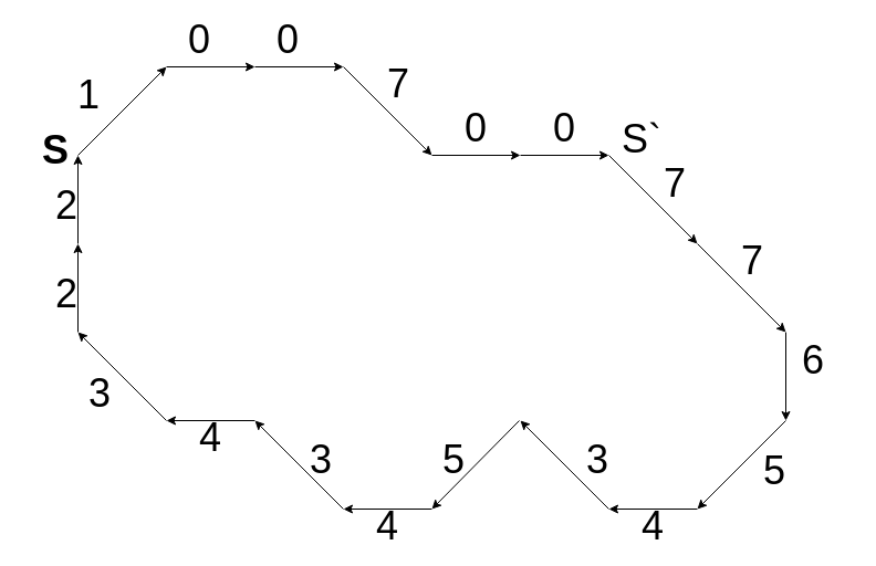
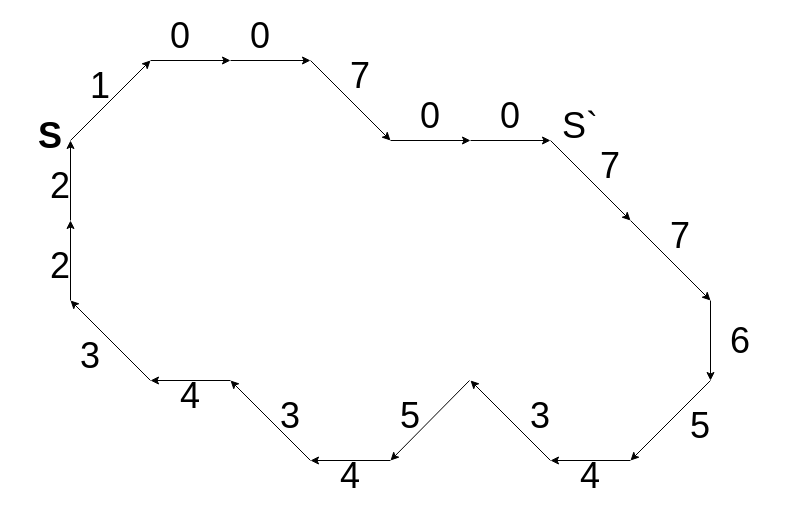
  <mxCell id="0" />
  <mxCell id="1" parent="0" />
  <mxCell id="2" value="" style="endArrow=classic;html=1;rounded=0;" parent="1" edge="1"><mxGeometry width="50" height="50" relative="1" as="geometry"><mxPoint x="70" y="140" as="sourcePoint" /><mxPoint x="150" y="60" as="targetPoint" /></mxGeometry></mxCell>
  <mxCell id="3" value="" style="endArrow=classic;html=1;rounded=0;" parent="1" edge="1"><mxGeometry width="50" height="50" relative="1" as="geometry"><mxPoint x="150" y="60" as="sourcePoint" /><mxPoint x="230" y="60" as="targetPoint" /></mxGeometry></mxCell>
  <mxCell id="4" value="" style="endArrow=classic;html=1;rounded=0;" parent="1" edge="1"><mxGeometry width="50" height="50" relative="1" as="geometry"><mxPoint x="230" y="60" as="sourcePoint" /><mxPoint x="310" y="60" as="targetPoint" /></mxGeometry></mxCell>
  <mxCell id="5" value="" style="endArrow=classic;html=1;rounded=0;" parent="1" edge="1"><mxGeometry width="50" height="50" relative="1" as="geometry"><mxPoint x="390" y="140" as="sourcePoint" /><mxPoint x="470" y="140" as="targetPoint" /></mxGeometry></mxCell>
  <mxCell id="6" value="" style="endArrow=classic;html=1;rounded=0;" parent="1" edge="1"><mxGeometry width="50" height="50" relative="1" as="geometry"><mxPoint x="470" y="140" as="sourcePoint" /><mxPoint x="550" y="140" as="targetPoint" /></mxGeometry></mxCell>
  <mxCell id="7" value="" style="endArrow=classic;html=1;rounded=0;" parent="1" edge="1"><mxGeometry width="50" height="50" relative="1" as="geometry"><mxPoint x="310" y="60" as="sourcePoint" /><mxPoint x="390" y="140" as="targetPoint" /></mxGeometry></mxCell>
  <mxCell id="8" value="" style="endArrow=classic;html=1;rounded=0;" parent="1" edge="1"><mxGeometry width="50" height="50" relative="1" as="geometry"><mxPoint x="630" y="220" as="sourcePoint" /><mxPoint x="710" y="300" as="targetPoint" /></mxGeometry></mxCell>
  <mxCell id="9" value="" style="endArrow=classic;html=1;rounded=0;" parent="1" edge="1"><mxGeometry width="50" height="50" relative="1" as="geometry"><mxPoint x="550" y="140" as="sourcePoint" /><mxPoint x="630" y="220" as="targetPoint" /></mxGeometry></mxCell>
  <mxCell id="10" value="" style="endArrow=classic;html=1;rounded=0;" parent="1" edge="1"><mxGeometry width="50" height="50" relative="1" as="geometry"><mxPoint x="710" y="300" as="sourcePoint" /><mxPoint x="710" y="380" as="targetPoint" /></mxGeometry></mxCell>
  <mxCell id="11" value="" style="endArrow=classic;html=1;rounded=0;" parent="1" edge="1"><mxGeometry width="50" height="50" relative="1" as="geometry"><mxPoint x="710" y="380" as="sourcePoint" /><mxPoint x="630" y="460" as="targetPoint" /></mxGeometry></mxCell>
  <mxCell id="12" value="" style="endArrow=classic;html=1;rounded=0;" parent="1" edge="1"><mxGeometry width="50" height="50" relative="1" as="geometry"><mxPoint x="630" y="460" as="sourcePoint" /><mxPoint x="550" y="460" as="targetPoint" /></mxGeometry></mxCell>
  <mxCell id="13" value="" style="endArrow=classic;html=1;rounded=0;" parent="1" edge="1"><mxGeometry width="50" height="50" relative="1" as="geometry"><mxPoint x="550" y="460" as="sourcePoint" /><mxPoint x="470" y="380" as="targetPoint" /></mxGeometry></mxCell>
  <mxCell id="14" value="" style="endArrow=classic;html=1;rounded=0;" parent="1" edge="1"><mxGeometry width="50" height="50" relative="1" as="geometry"><mxPoint x="469" y="380" as="sourcePoint" /><mxPoint x="390" y="460" as="targetPoint" /></mxGeometry></mxCell>
  <mxCell id="15" value="" style="endArrow=classic;html=1;rounded=0;" parent="1" edge="1"><mxGeometry width="50" height="50" relative="1" as="geometry"><mxPoint x="390" y="460" as="sourcePoint" /><mxPoint x="310" y="460" as="targetPoint" /></mxGeometry></mxCell>
  <mxCell id="16" value="" style="endArrow=classic;html=1;rounded=0;" parent="1" edge="1"><mxGeometry width="50" height="50" relative="1" as="geometry"><mxPoint x="310" y="460" as="sourcePoint" /><mxPoint x="230" y="380" as="targetPoint" /></mxGeometry></mxCell>
  <mxCell id="17" value="" style="endArrow=classic;html=1;rounded=0;" parent="1" edge="1"><mxGeometry width="50" height="50" relative="1" as="geometry"><mxPoint x="230" y="380" as="sourcePoint" /><mxPoint x="150" y="380" as="targetPoint" /></mxGeometry></mxCell>
  <mxCell id="18" value="" style="endArrow=classic;html=1;rounded=0;" parent="1" edge="1"><mxGeometry width="50" height="50" relative="1" as="geometry"><mxPoint x="150" y="380" as="sourcePoint" /><mxPoint x="70" y="300" as="targetPoint" /></mxGeometry></mxCell>
  <mxCell id="19" value="" style="endArrow=classic;html=1;rounded=0;" parent="1" edge="1"><mxGeometry width="50" height="50" relative="1" as="geometry"><mxPoint x="70" y="300" as="sourcePoint" /><mxPoint x="70" y="220" as="targetPoint" /></mxGeometry></mxCell>
  <mxCell id="20" value="" style="endArrow=classic;html=1;rounded=0;" parent="1" edge="1"><mxGeometry width="50" height="50" relative="1" as="geometry"><mxPoint x="70" y="220" as="sourcePoint" /><mxPoint x="70" y="140" as="targetPoint" /></mxGeometry></mxCell>
  <mxCell id="21" value="&lt;font style=&quot;font-size: 36px&quot;&gt;&lt;b&gt;S&lt;/b&gt;&lt;/font&gt;" style="text;html=1;strokeColor=none;fillColor=none;align=center;verticalAlign=middle;whiteSpace=wrap;rounded=0;" parent="1" vertex="1"><mxGeometry x="20" y="120" width="60" height="30" as="geometry" /></mxCell>
- <mxCell id="22" value="6" style="text;html=1;strokeColor=none;fillColor=none;align=center;verticalAlign=middle;whiteSpace=wrap;rounded=0;fontSize=36;" parent="1" vertex="1"><mxGeometry x="705" y="310" width="60" height="30" as="geometry" /></mxCell>
+ <mxCell id="22" value="6" style="text;html=1;strokeColor=none;fillColor=none;align=center;verticalAlign=middle;whiteSpace=wrap;rounded=0;fontSize=36;" parent="1" vertex="1"><mxGeometry x="710" y="325" width="60" height="30" as="geometry" /></mxCell>
  <mxCell id="23" value="7" style="text;html=1;strokeColor=none;fillColor=none;align=center;verticalAlign=middle;whiteSpace=wrap;rounded=0;fontSize=36;" parent="1" vertex="1"><mxGeometry x="650" y="220" width="60" height="30" as="geometry" /></mxCell>
  <mxCell id="24" value="7" style="text;html=1;strokeColor=none;fillColor=none;align=center;verticalAlign=middle;whiteSpace=wrap;rounded=0;fontSize=36;" parent="1" vertex="1"><mxGeometry x="580" y="150" width="60" height="30" as="geometry" /></mxCell>
  <mxCell id="25" value="0" style="text;html=1;strokeColor=none;fillColor=none;align=center;verticalAlign=middle;whiteSpace=wrap;rounded=0;fontSize=36;" parent="1" vertex="1"><mxGeometry x="480" y="100" width="60" height="30" as="geometry" /></mxCell>
  <mxCell id="26" value="0" style="text;html=1;strokeColor=none;fillColor=none;align=center;verticalAlign=middle;whiteSpace=wrap;rounded=0;fontSize=36;" parent="1" vertex="1"><mxGeometry x="400" y="100" width="60" height="30" as="geometry" /></mxCell>
  <mxCell id="27" value="7" style="text;html=1;strokeColor=none;fillColor=none;align=center;verticalAlign=middle;whiteSpace=wrap;rounded=0;fontSize=36;" parent="1" vertex="1"><mxGeometry x="330" y="60" width="60" height="30" as="geometry" /></mxCell>
  <mxCell id="28" value="0" style="text;html=1;strokeColor=none;fillColor=none;align=center;verticalAlign=middle;whiteSpace=wrap;rounded=0;fontSize=36;" parent="1" vertex="1"><mxGeometry x="230" y="20" width="60" height="30" as="geometry" /></mxCell>
  <mxCell id="29" value="0" style="text;html=1;strokeColor=none;fillColor=none;align=center;verticalAlign=middle;whiteSpace=wrap;rounded=0;fontSize=36;" parent="1" vertex="1"><mxGeometry x="150" y="20" width="60" height="30" as="geometry" /></mxCell>
- <mxCell id="30" value="1" style="text;html=1;strokeColor=none;fillColor=none;align=center;verticalAlign=middle;whiteSpace=wrap;rounded=0;fontSize=36;" parent="1" vertex="1"><mxGeometry x="50" y="70" width="60" height="30" as="geometry" /></mxCell>
+ <mxCell id="30" value="1" style="text;html=1;strokeColor=none;fillColor=none;align=center;verticalAlign=middle;whiteSpace=wrap;rounded=0;fontSize=36;" parent="1" vertex="1"><mxGeometry x="70" y="70" width="60" height="30" as="geometry" /></mxCell>
  <mxCell id="31" value="5" style="text;html=1;strokeColor=none;fillColor=none;align=center;verticalAlign=middle;whiteSpace=wrap;rounded=0;fontSize=36;" parent="1" vertex="1"><mxGeometry x="380" y="400" width="60" height="30" as="geometry" /></mxCell>
  <mxCell id="32" value="3" style="text;html=1;strokeColor=none;fillColor=none;align=center;verticalAlign=middle;whiteSpace=wrap;rounded=0;fontSize=36;" parent="1" vertex="1"><mxGeometry x="510" y="400" width="60" height="30" as="geometry" /></mxCell>
  <mxCell id="33" value="4" style="text;html=1;strokeColor=none;fillColor=none;align=center;verticalAlign=middle;whiteSpace=wrap;rounded=0;fontSize=36;" parent="1" vertex="1"><mxGeometry x="560" y="460" width="60" height="30" as="geometry" /></mxCell>
  <mxCell id="34" value="5" style="text;html=1;strokeColor=none;fillColor=none;align=center;verticalAlign=middle;whiteSpace=wrap;rounded=0;fontSize=36;" parent="1" vertex="1"><mxGeometry x="670" y="410" width="60" height="30" as="geometry" /></mxCell>
  <mxCell id="35" value="4" style="text;html=1;strokeColor=none;fillColor=none;align=center;verticalAlign=middle;whiteSpace=wrap;rounded=0;fontSize=36;" parent="1" vertex="1"><mxGeometry x="320" y="460" width="60" height="30" as="geometry" /></mxCell>
  <mxCell id="36" value="3" style="text;html=1;strokeColor=none;fillColor=none;align=center;verticalAlign=middle;whiteSpace=wrap;rounded=0;fontSize=36;" parent="1" vertex="1"><mxGeometry x="260" y="400" width="60" height="30" as="geometry" /></mxCell>
  <mxCell id="37" value="4" style="text;html=1;strokeColor=none;fillColor=none;align=center;verticalAlign=middle;whiteSpace=wrap;rounded=0;fontSize=36;" parent="1" vertex="1"><mxGeometry x="160" y="380" width="60" height="30" as="geometry" /></mxCell>
  <mxCell id="38" value="3" style="text;html=1;strokeColor=none;fillColor=none;align=center;verticalAlign=middle;whiteSpace=wrap;rounded=0;fontSize=36;" parent="1" vertex="1"><mxGeometry x="60" y="340" width="60" height="30" as="geometry" /></mxCell>
  <mxCell id="39" value="2" style="text;html=1;strokeColor=none;fillColor=none;align=center;verticalAlign=middle;whiteSpace=wrap;rounded=0;fontSize=36;" parent="1" vertex="1"><mxGeometry x="30" y="250" width="60" height="30" as="geometry" /></mxCell>
  <mxCell id="40" value="2" style="text;html=1;strokeColor=none;fillColor=none;align=center;verticalAlign=middle;whiteSpace=wrap;rounded=0;fontSize=36;" parent="1" vertex="1"><mxGeometry x="30" y="170" width="60" height="30" as="geometry" /></mxCell>
  <mxCell id="41" value="S`" style="text;html=1;strokeColor=none;fillColor=none;align=center;verticalAlign=middle;whiteSpace=wrap;rounded=0;fontSize=36;" parent="1" vertex="1"><mxGeometry x="550" y="110" width="60" height="30" as="geometry" /></mxCell>
